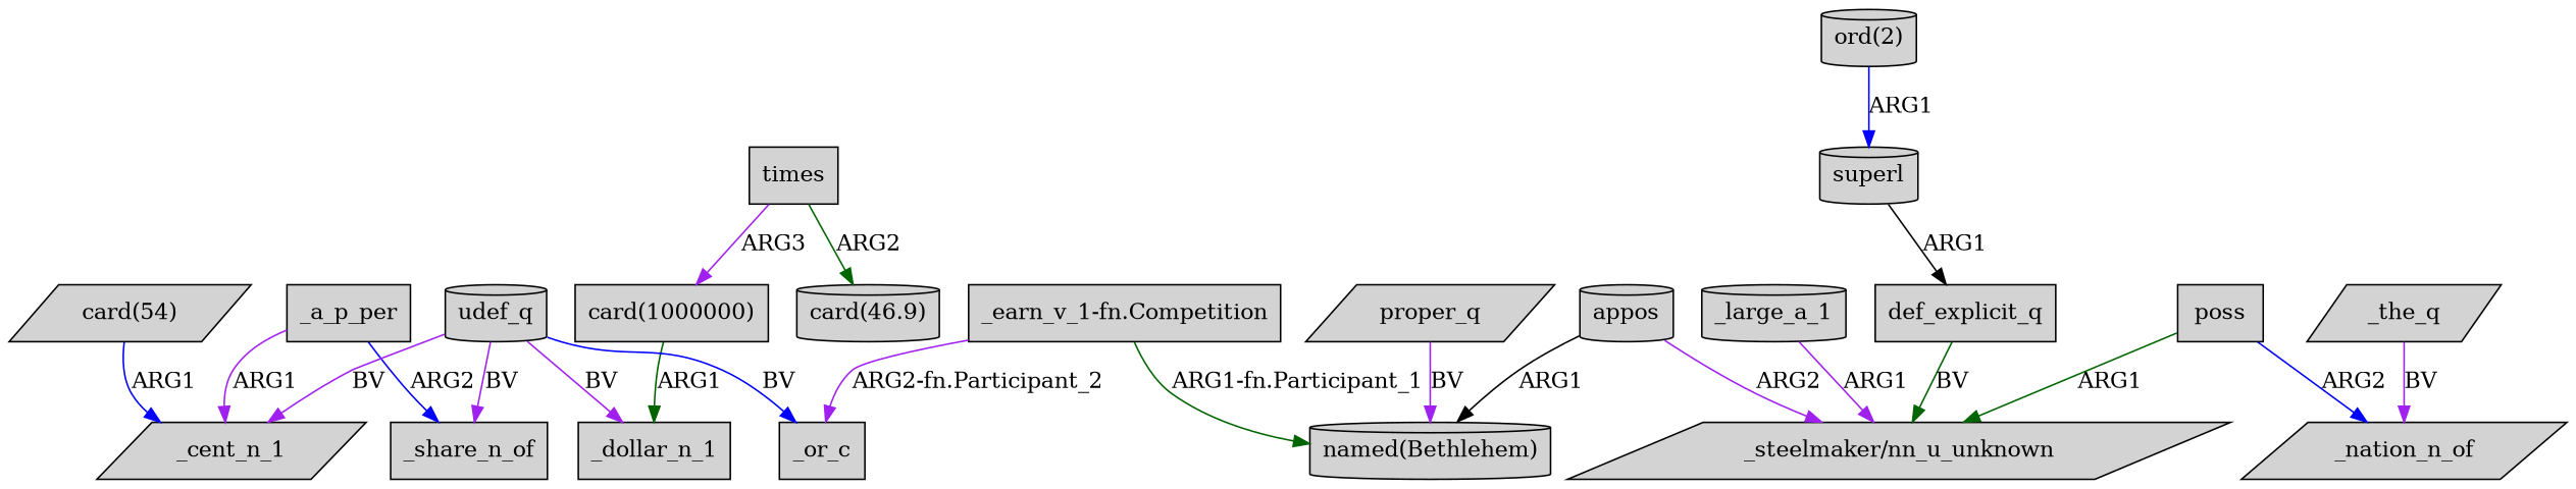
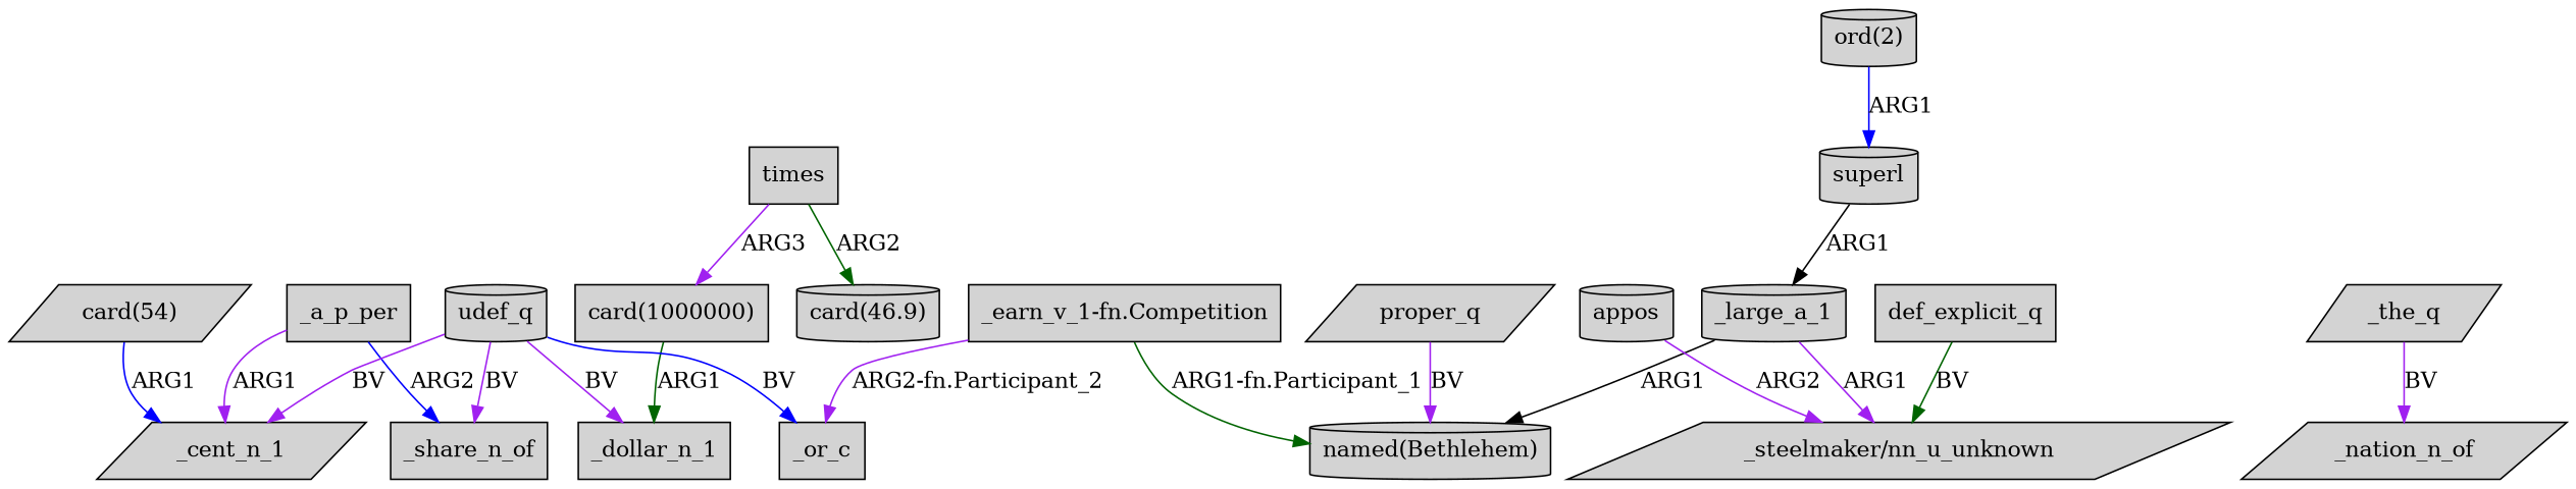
  digraph {
    node [shape=box style=filled]
    edge [color=purple]
    "card(54)" [shape=parallelogram]
    _cent_n_1 [shape=parallelogram]
    "_steelmaker/nn_u_unknown" [shape=parallelogram]
    def_explicit_q
    _a_p_per
    _share_n_of
    _the_q [shape=parallelogram]
    _nation_n_of [shape=parallelogram]
    _large_a_1 [shape=cylinder]
-   poss
    times
    "card(1000000)"
    "card(46.9)" [shape=cylinder]
    _dollar_n_1
    "named(Bethlehem)" [shape=cylinder]
    "_earn_v_1-fn.Competition"
    _or_c
    appos [shape=cylinder]
    udef_q [shape=cylinder]
    "ord(2)" [shape=cylinder]
    superl [shape=cylinder]
    proper_q [shape=parallelogram]
    "card(54)" -> _cent_n_1 [color=blue label=ARG1]
    def_explicit_q -> "_steelmaker/nn_u_unknown" [color=darkgreen label=BV]
    _a_p_per -> _cent_n_1 [label=ARG1]
    _a_p_per -> _share_n_of [color=blue label=ARG2]
    _the_q -> _nation_n_of [label=BV]
    _large_a_1 -> "_steelmaker/nn_u_unknown" [label=ARG1]
-   poss -> "_steelmaker/nn_u_unknown" [color=darkgreen label=ARG1]
-   poss -> _nation_n_of [color=blue label=ARG2]
    times -> "card(1000000)" [label=ARG3]
    times -> "card(46.9)" [color=darkgreen label=ARG2]
    "card(1000000)" -> _dollar_n_1 [color=darkgreen label=ARG1]
    "_earn_v_1-fn.Competition" -> "named(Bethlehem)" [color=darkgreen label="ARG1-fn.Participant_1"]
    "_earn_v_1-fn.Competition" -> _or_c [label="ARG2-fn.Participant_2"]
    appos -> "_steelmaker/nn_u_unknown" [label=ARG2]
-   appos -> "named(Bethlehem)" [color=black label=ARG1]
+   _large_a_1 -> "named(Bethlehem)" [color=black label=ARG1]
    udef_q -> _cent_n_1 [label=BV]
    udef_q -> _share_n_of [label=BV]
    udef_q -> _dollar_n_1 [label=BV]
    udef_q -> _or_c [color=blue label=BV]
    "ord(2)" -> superl [color=blue label=ARG1]
-   superl -> def_explicit_q [color=black label=ARG1]
+   superl -> _large_a_1 [color=black label=ARG1]
    proper_q -> "named(Bethlehem)" [label=BV]
  }
